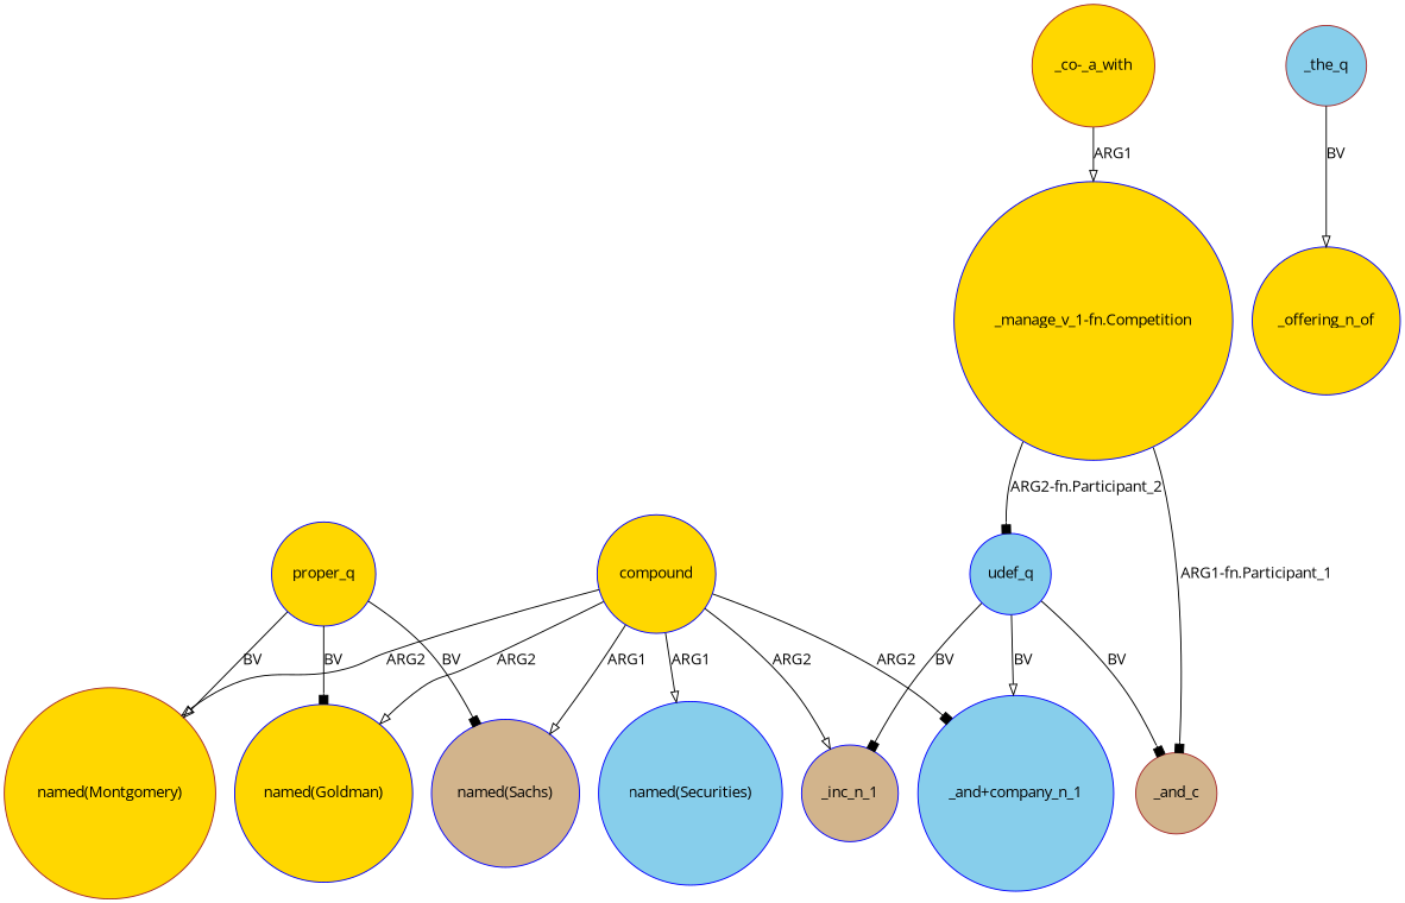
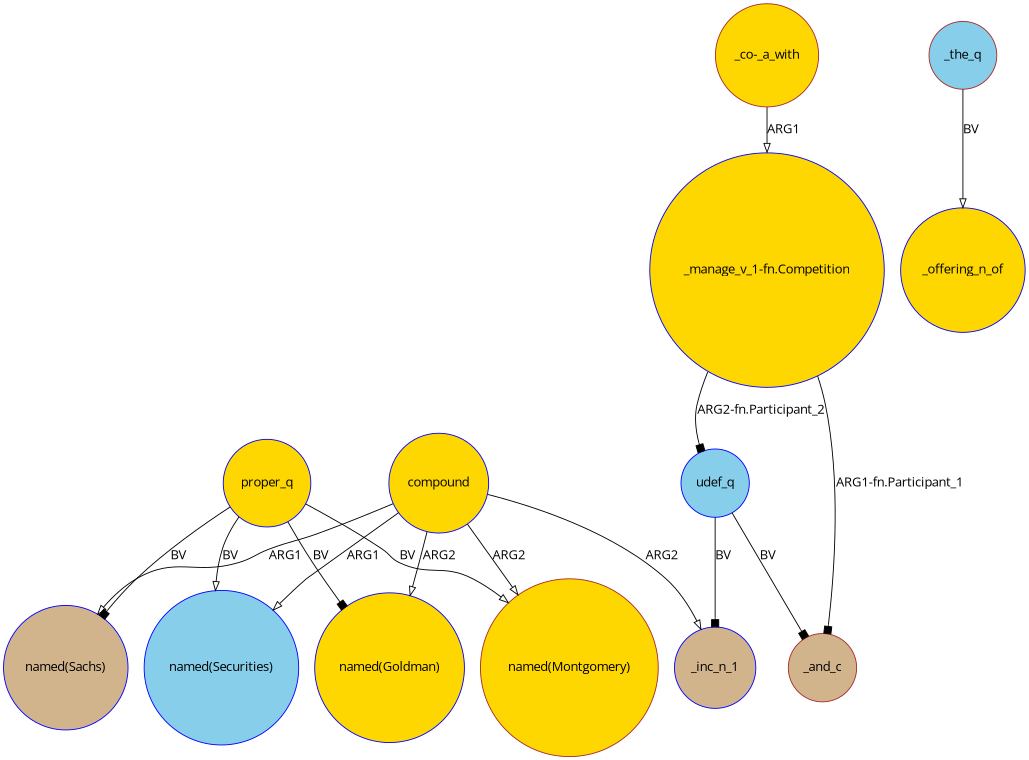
  digraph {
    fontname="Open Sans"
    node [color=blue fillcolor=gold fontname="Open Sans" shape=circle style=filled]
    edge [arrowhead=onormal fontname="Open Sans"]
    "named(Montgomery)" [color=brown]
    proper_q
    "named(Goldman)"
    "named(Sachs)" [fillcolor=tan]
    "named(Securities)" [fillcolor=skyblue]
    compound
-   "_and+company_n_1" [fillcolor=skyblue]
    _inc_n_1 [fillcolor=tan]
    "_co-_a_with" [color=brown]
    "_manage_v_1-fn.Competition"
    _and_c [color=brown fillcolor=tan]
    udef_q [fillcolor=skyblue]
    _the_q [color=brown fillcolor=skyblue]
    _offering_n_of
    proper_q -> "named(Montgomery)" [label=BV]
    proper_q -> "named(Goldman)" [arrowhead=box label=BV]
    proper_q -> "named(Sachs)" [arrowhead=box label=BV]
+   proper_q -> "named(Securities)" [label=BV]
    compound -> "named(Montgomery)" [label=ARG2]
    compound -> "named(Goldman)" [label=ARG2]
    compound -> "named(Sachs)" [label=ARG1]
    compound -> "named(Securities)" [label=ARG1]
-   compound -> "_and+company_n_1" [arrowhead=box label=ARG2]
    compound -> _inc_n_1 [label=ARG2]
    "_co-_a_with" -> "_manage_v_1-fn.Competition" [label=ARG1]
    "_manage_v_1-fn.Competition" -> _and_c [arrowhead=box label="ARG1-fn.Participant_1"]
    "_manage_v_1-fn.Competition" -> udef_q [arrowhead=box label="ARG2-fn.Participant_2"]
-   udef_q -> "_and+company_n_1" [label=BV]
    udef_q -> _inc_n_1 [arrowhead=box label=BV]
    udef_q -> _and_c [arrowhead=box label=BV]
    _the_q -> _offering_n_of [label=BV]
  }
